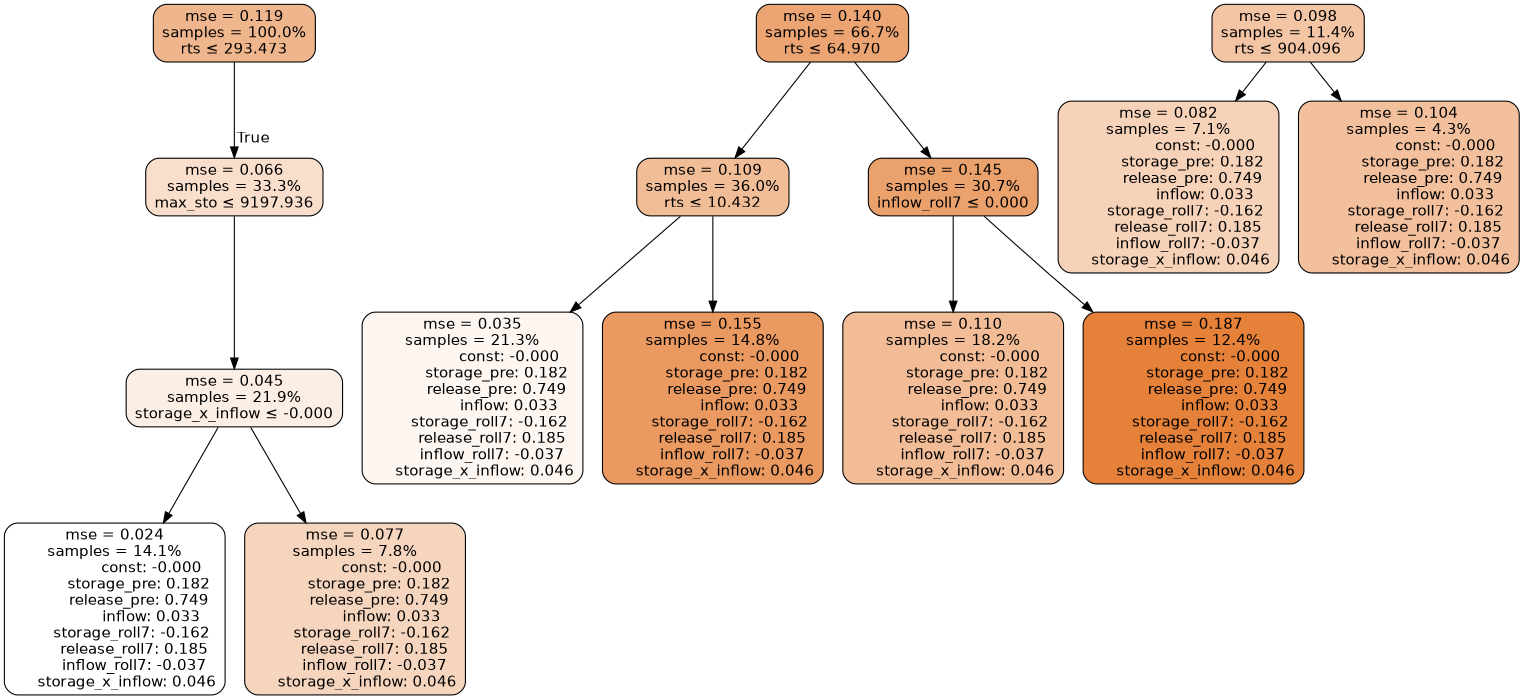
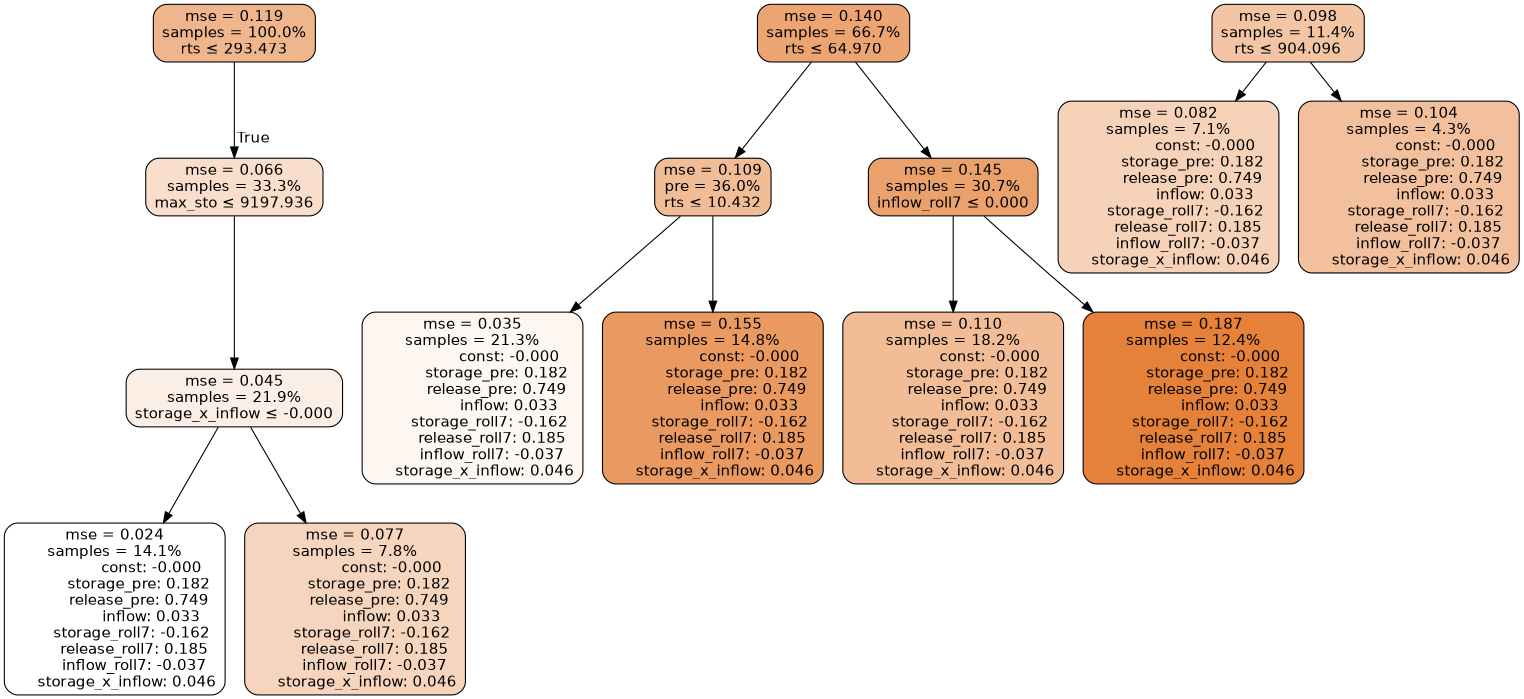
  digraph {
    node [color=black fontname=helvetica shape=rectangle style="filled, rounded"]
    edge [fontname=helvetica]
    n1 [fillcolor="#efb58c" label="mse = 0.119\nsamples = 100.0%\nrts &le; 293.473"]
    n2 [fillcolor="#f8decb" label="mse = 0.066\nsamples = 33.3%\nmax_sto &le; 9197.936"]
    n3 [fillcolor="#eca572" label="mse = 0.140\nsamples = 66.7%\nrts &le; 64.970"]
-   n4 [fillcolor="#f1bd97" label="mse = 0.109\nsamples = 36.0%\nrts &le; 10.432"]
+   n4 [fillcolor="#f1bd97" label="mse = 0.109\npre = 36.0%\nrts &le; 10.432"]
    n5 [fillcolor="#eba16c" label="mse = 0.145\nsamples = 30.7%\ninflow_roll7 &le; 0.000"]
    n6 [fillcolor="#fbeee5" label="mse = 0.045\nsamples = 21.9%\nstorage_x_inflow &le; -0.000"]
    n7 [fillcolor="#fdf6f1" label="mse = 0.035\nsamples = 21.3%\n               const: -0.000\n          storage_pre: 0.182\n          release_pre: 0.749\n               inflow: 0.033\n       storage_roll7: -0.162\n        release_roll7: 0.185\n        inflow_roll7: -0.037\n     storage_x_inflow: 0.046"]
    n8 [fillcolor="#ea9960" label="mse = 0.155\nsamples = 14.8%\n               const: -0.000\n          storage_pre: 0.182\n          release_pre: 0.749\n               inflow: 0.033\n       storage_roll7: -0.162\n        release_roll7: 0.185\n        inflow_roll7: -0.037\n     storage_x_inflow: 0.046"]
    n9 [fillcolor="#f1bc96" label="mse = 0.110\nsamples = 18.2%\n               const: -0.000\n          storage_pre: 0.182\n          release_pre: 0.749\n               inflow: 0.033\n       storage_roll7: -0.162\n        release_roll7: 0.185\n        inflow_roll7: -0.037\n     storage_x_inflow: 0.046"]
    n10 [fillcolor="#e58139" label="mse = 0.187\nsamples = 12.4%\n               const: -0.000\n          storage_pre: 0.182\n          release_pre: 0.749\n               inflow: 0.033\n       storage_roll7: -0.162\n        release_roll7: 0.185\n        inflow_roll7: -0.037\n     storage_x_inflow: 0.046"]
    n11 [fillcolor="#ffffff" label="mse = 0.024\nsamples = 14.1%\n               const: -0.000\n          storage_pre: 0.182\n          release_pre: 0.749\n               inflow: 0.033\n       storage_roll7: -0.162\n        release_roll7: 0.185\n        inflow_roll7: -0.037\n     storage_x_inflow: 0.046"]
    n12 [fillcolor="#f6d5be" label="mse = 0.077\nsamples = 7.8%\n               const: -0.000\n          storage_pre: 0.182\n          release_pre: 0.749\n               inflow: 0.033\n       storage_roll7: -0.162\n        release_roll7: 0.185\n        inflow_roll7: -0.037\n     storage_x_inflow: 0.046"]
    n13 [fillcolor="#f3c5a5" label="mse = 0.098\nsamples = 11.4%\nrts &le; 904.096"]
    n14 [fillcolor="#f5d2b8" label="mse = 0.082\nsamples = 7.1%\n               const: -0.000\n          storage_pre: 0.182\n          release_pre: 0.749\n               inflow: 0.033\n       storage_roll7: -0.162\n        release_roll7: 0.185\n        inflow_roll7: -0.037\n     storage_x_inflow: 0.046"]
    n15 [fillcolor="#f2c09d" label="mse = 0.104\nsamples = 4.3%\n               const: -0.000\n          storage_pre: 0.182\n          release_pre: 0.749\n               inflow: 0.033\n       storage_roll7: -0.162\n        release_roll7: 0.185\n        inflow_roll7: -0.037\n     storage_x_inflow: 0.046"]
    n1 -> n2 [headlabel=True labelangle=-45 labeldistance=2.5]
    n2 -> n6
    n3 -> n4
    n3 -> n5
    n4 -> n7
    n4 -> n8
    n5 -> n9
    n5 -> n10
    n6 -> n11
    n6 -> n12
    n13 -> n14
    n13 -> n15
  }
